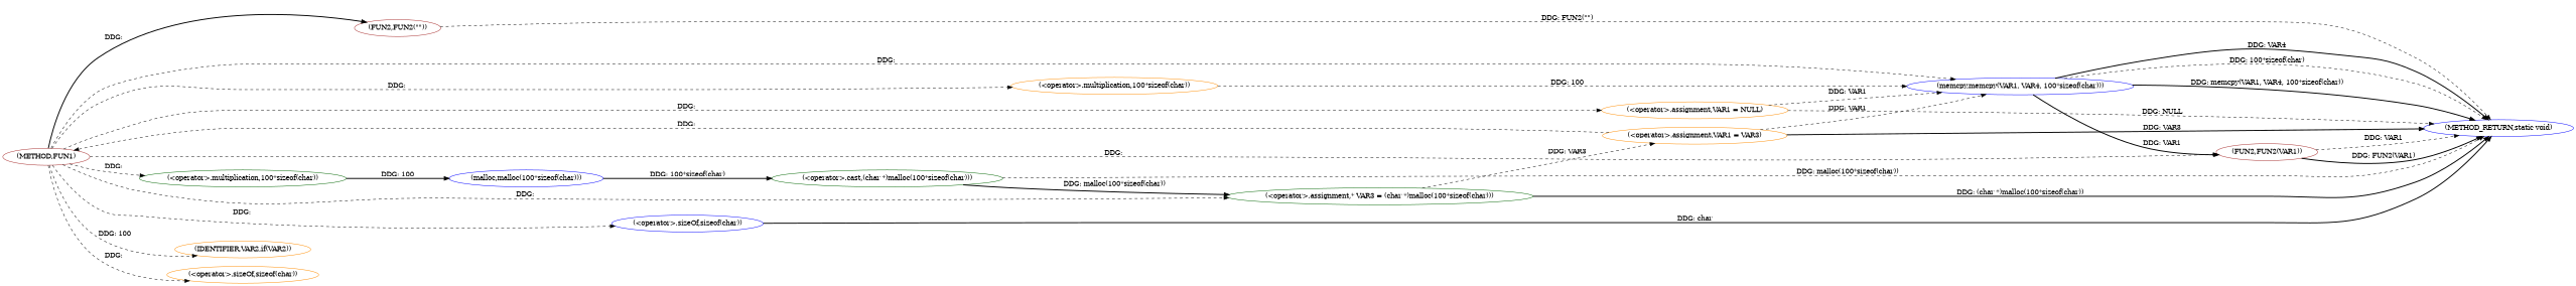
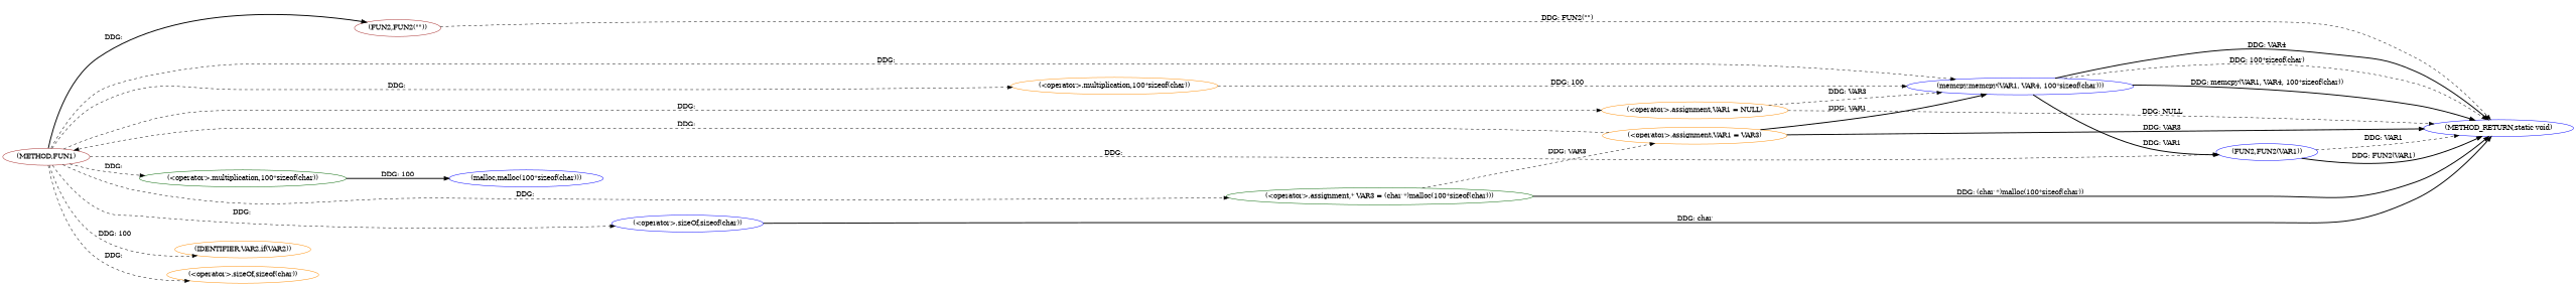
  digraph {
    rankdir=LR
    node [color=darkorange]
    edge [style=dashed]
    n1 [color=brown label="(METHOD,FUN1)"]
    n2 [label="(<operator>.assignment,VAR1 = NULL)"]
    n3 [label="(IDENTIFIER,VAR2,if(VAR2))"]
    n4 [color=brown label="(FUN2,FUN2(\"\"))"]
    n5 [color=darkgreen label="(<operator>.assignment,* VAR3 = (char *)malloc(100*sizeof(char)))"]
    n6 [color=darkgreen label="(<operator>.multiplication,100*sizeof(char))"]
    n7 [label="(<operator>.sizeOf,sizeof(char))"]
    n8 [color=blue label="(memcpy,memcpy(VAR1, VAR4, 100*sizeof(char)))"]
    n9 [label="(<operator>.multiplication,100*sizeof(char))"]
    n10 [color=blue label="(<operator>.sizeOf,sizeof(char))"]
-   n11 [color=brown label="(FUN2,FUN2(VAR1))"]
+   n11 [color=blue label="(FUN2,FUN2(VAR1))"]
    n12 [color=blue label="(METHOD_RETURN,static void)"]
    n13 [label="(<operator>.assignment,VAR1 = VAR3)"]
    n14 [color=blue label="(malloc,malloc(100*sizeof(char)))"]
-   n15 [color=darkgreen label="(<operator>.cast,(char *)malloc(100*sizeof(char)))"]
    n1 -> n2 [label="DDG: "]
    n1 -> n3 [label="DDG: 100"]
    n1 -> n4 [label="DDG: " style=bold]
    n1 -> n5 [label="DDG: "]
    n1 -> n6 [label="DDG: "]
    n1 -> n7 [label="DDG: "]
    n1 -> n8 [label="DDG: "]
    n1 -> n9 [label="DDG: "]
    n1 -> n10 [label="DDG: "]
    n1 -> n11 [label="DDG: "]
-   n2 -> n8 [label="DDG: VAR1"]
+   n2 -> n8 [label="DDG: VAR3"]
    n2 -> n12 [label="DDG: NULL"]
    n4 -> n12 [label="DDG: FUN2(\"\")"]
    n5 -> n12 [label="DDG: (char *)malloc(100*sizeof(char))" style=bold]
    n5 -> n13 [label="DDG: VAR3"]
    n6 -> n14 [label="DDG: 100" style=bold]
    n8 -> n11 [label="DDG: VAR1" style=bold]
    n8 -> n12 [label="DDG: 100*sizeof(char)"]
    n8 -> n12 [label="DDG: memcpy(VAR1, VAR4, 100*sizeof(char))" style=bold]
    n8 -> n12 [label="DDG: VAR4" style=bold]
    n9 -> n8 [label="DDG: 100"]
    n10 -> n12 [label="DDG: char" style=bold]
    n11 -> n12 [label="DDG: FUN2(VAR1)" style=bold]
    n11 -> n12 [label="DDG: VAR1"]
    n13 -> n1 [label="DDG: "]
-   n13 -> n8 [label="DDG: VAR1"]
+   n13 -> n8 [label="DDG: VAR1" style=bold]
    n13 -> n12 [label="DDG: VAR3" style=bold]
-   n14 -> n15 [label="DDG: 100*sizeof(char)" style=bold]
-   n15 -> n5 [label="DDG: malloc(100*sizeof(char))" style=bold]
-   n15 -> n12 [label="DDG: malloc(100*sizeof(char))"]
  }
